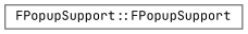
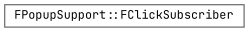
  digraph {
    rankdir=LR
    fontname="JetBrains Mono"
-   n1 [color=grey40 fillcolor=white fontname="JetBrains Mono" fontsize=10 height=0.2 label="FPopupSupport::FPopupSupport" shape=box style=filled width=0.4]
+   n1 [color=grey40 fillcolor=white fontname="JetBrains Mono" fontsize=10 height=0.2 label="FPopupSupport::FClickSubscriber" shape=box style=filled width=0.4]
  }
